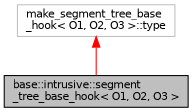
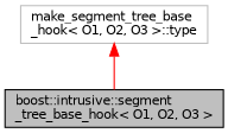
  digraph {
    node [fontname=Helvetica fontsize=10 shape=record style=filled]
-   n1 [color=black fillcolor=grey75 fontcolor=black height=0.2 label="base::intrusive::segment\l_tree_base_hook\< O1, O2, O3 \>" width=0.4]
+   n1 [color=black fillcolor=grey75 fontcolor=black height=0.2 label="boost::intrusive::segment\l_tree_base_hook\< O1, O2, O3 \>" width=0.4]
    n2 [color=grey75 fillcolor=white height=0.2 label="make_segment_tree_base\l_hook\< O1, O2, O3 \>::type" width=0.4]
    n2 -> n1 [color=red dir=back fontname=Helvetica fontsize=10 labelfontname=Helvetica labelfontsize=10 style=solid]
  }
